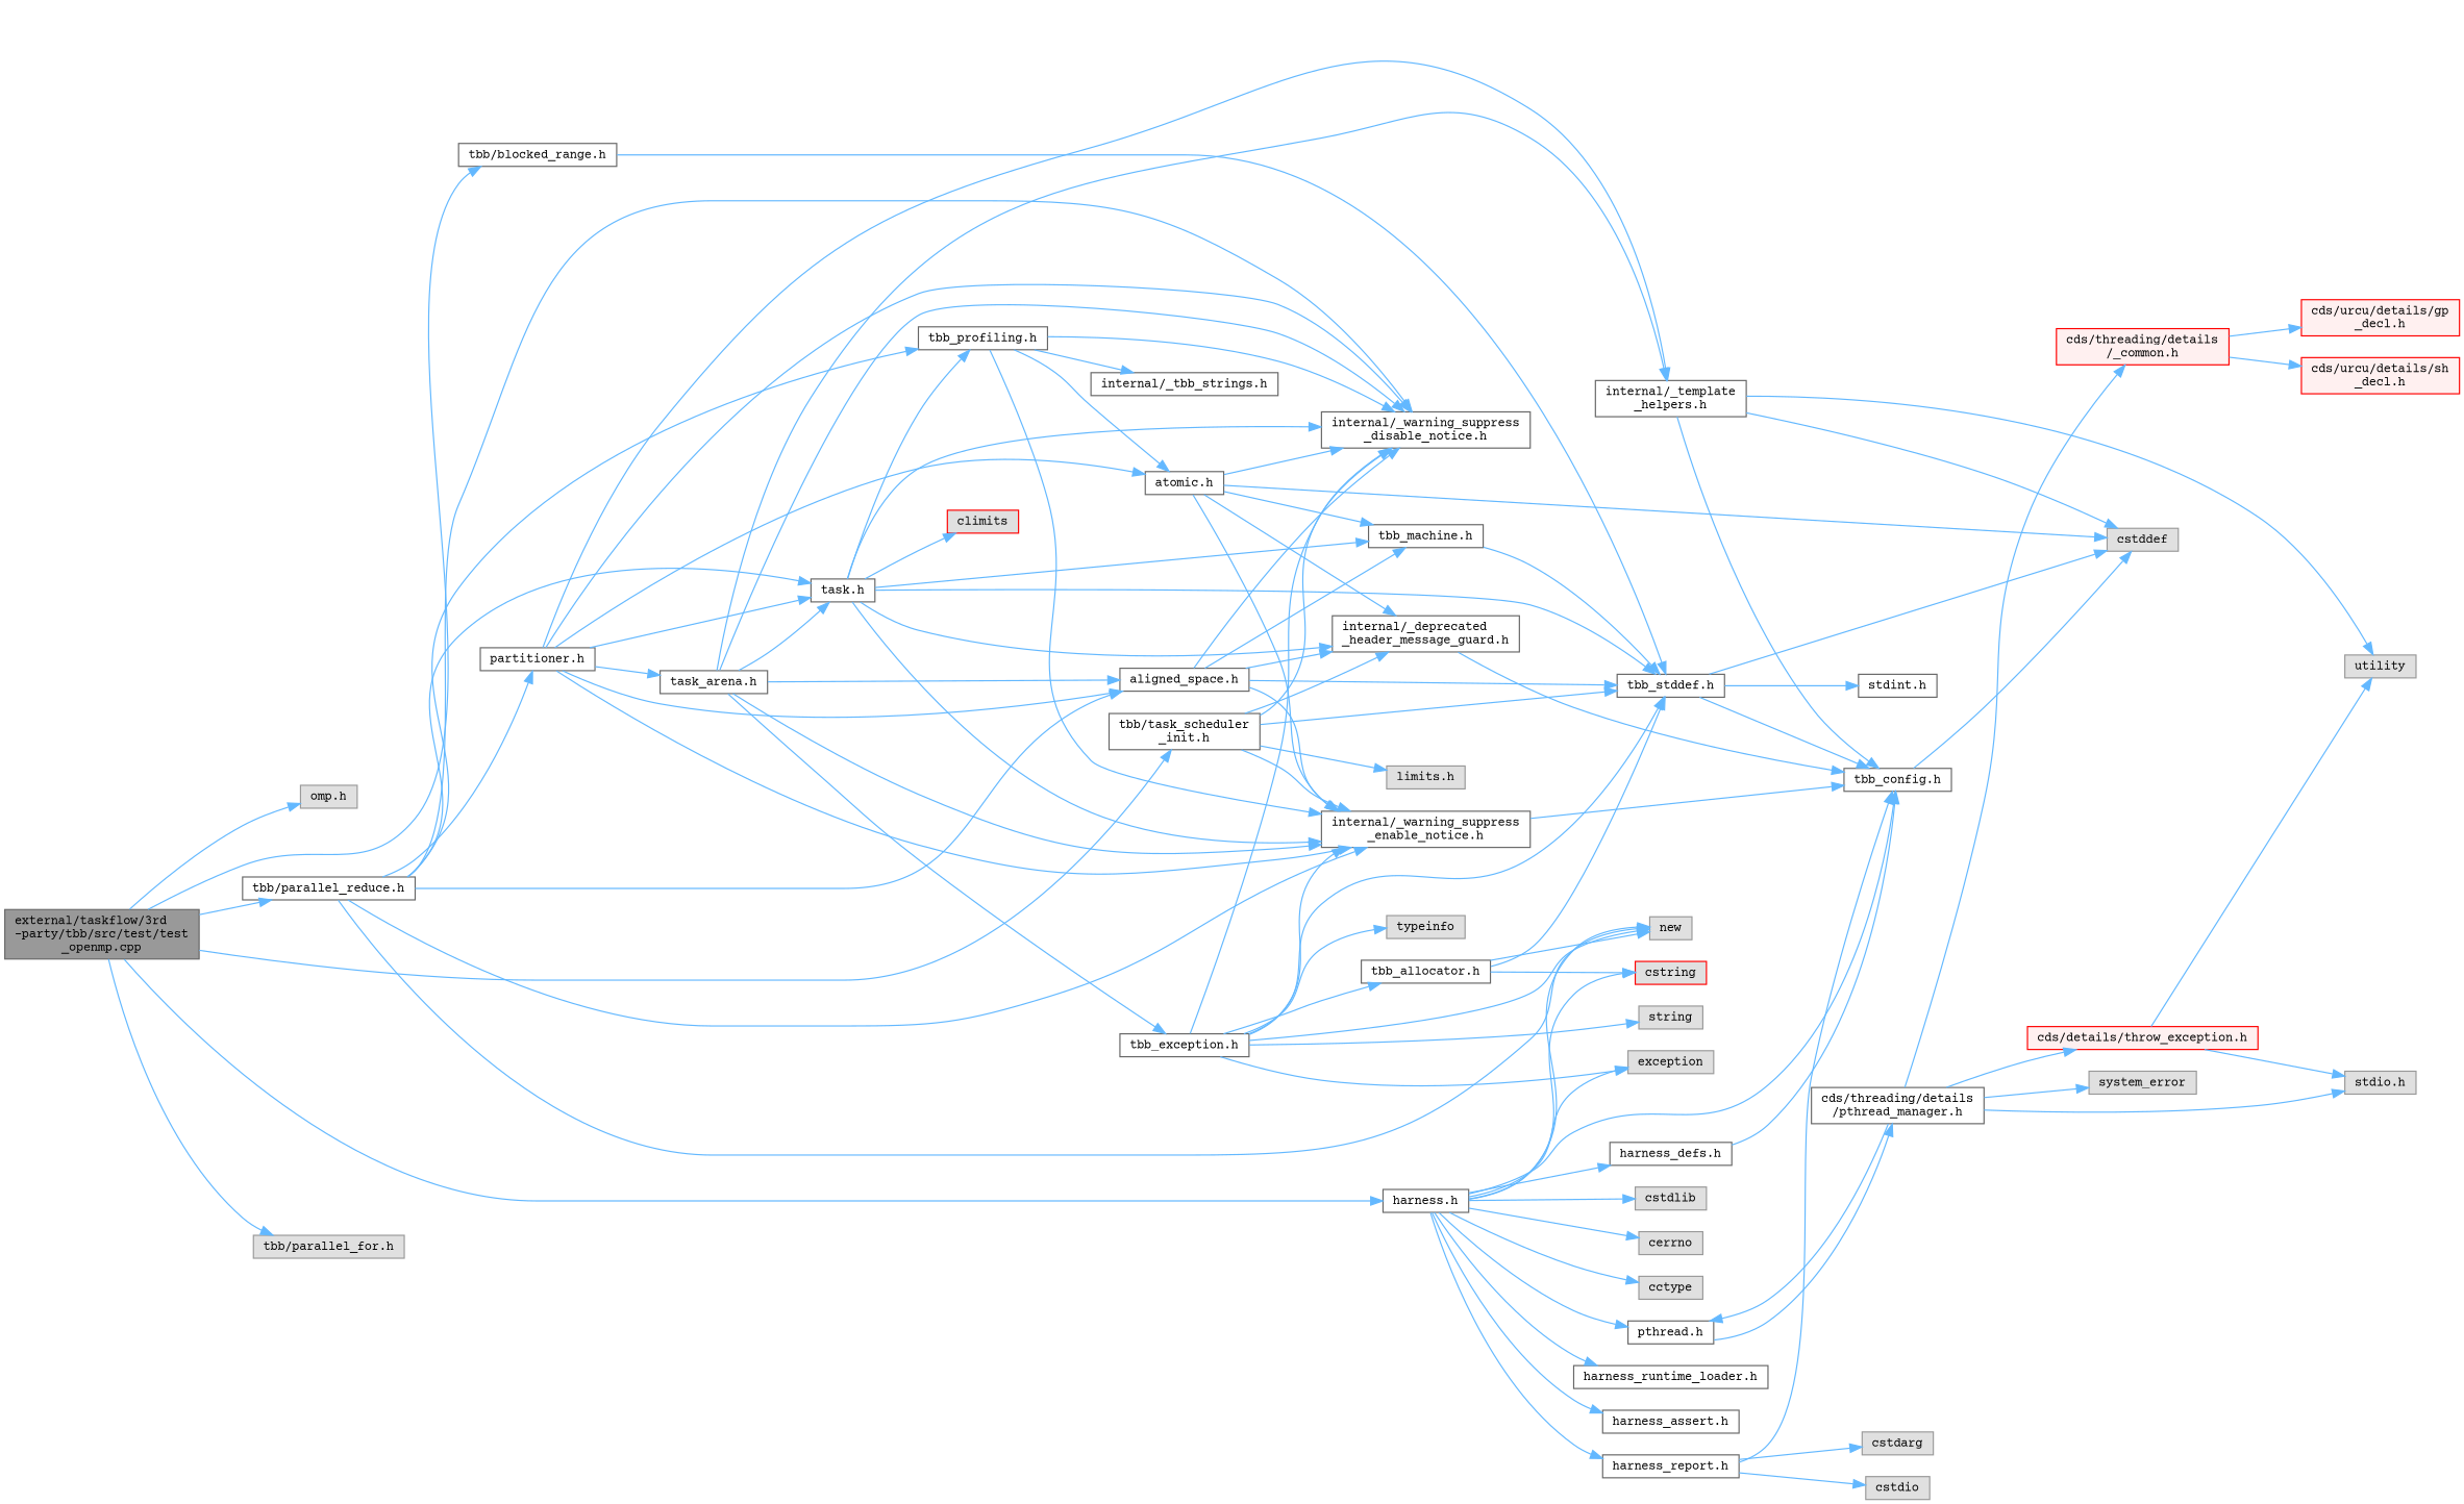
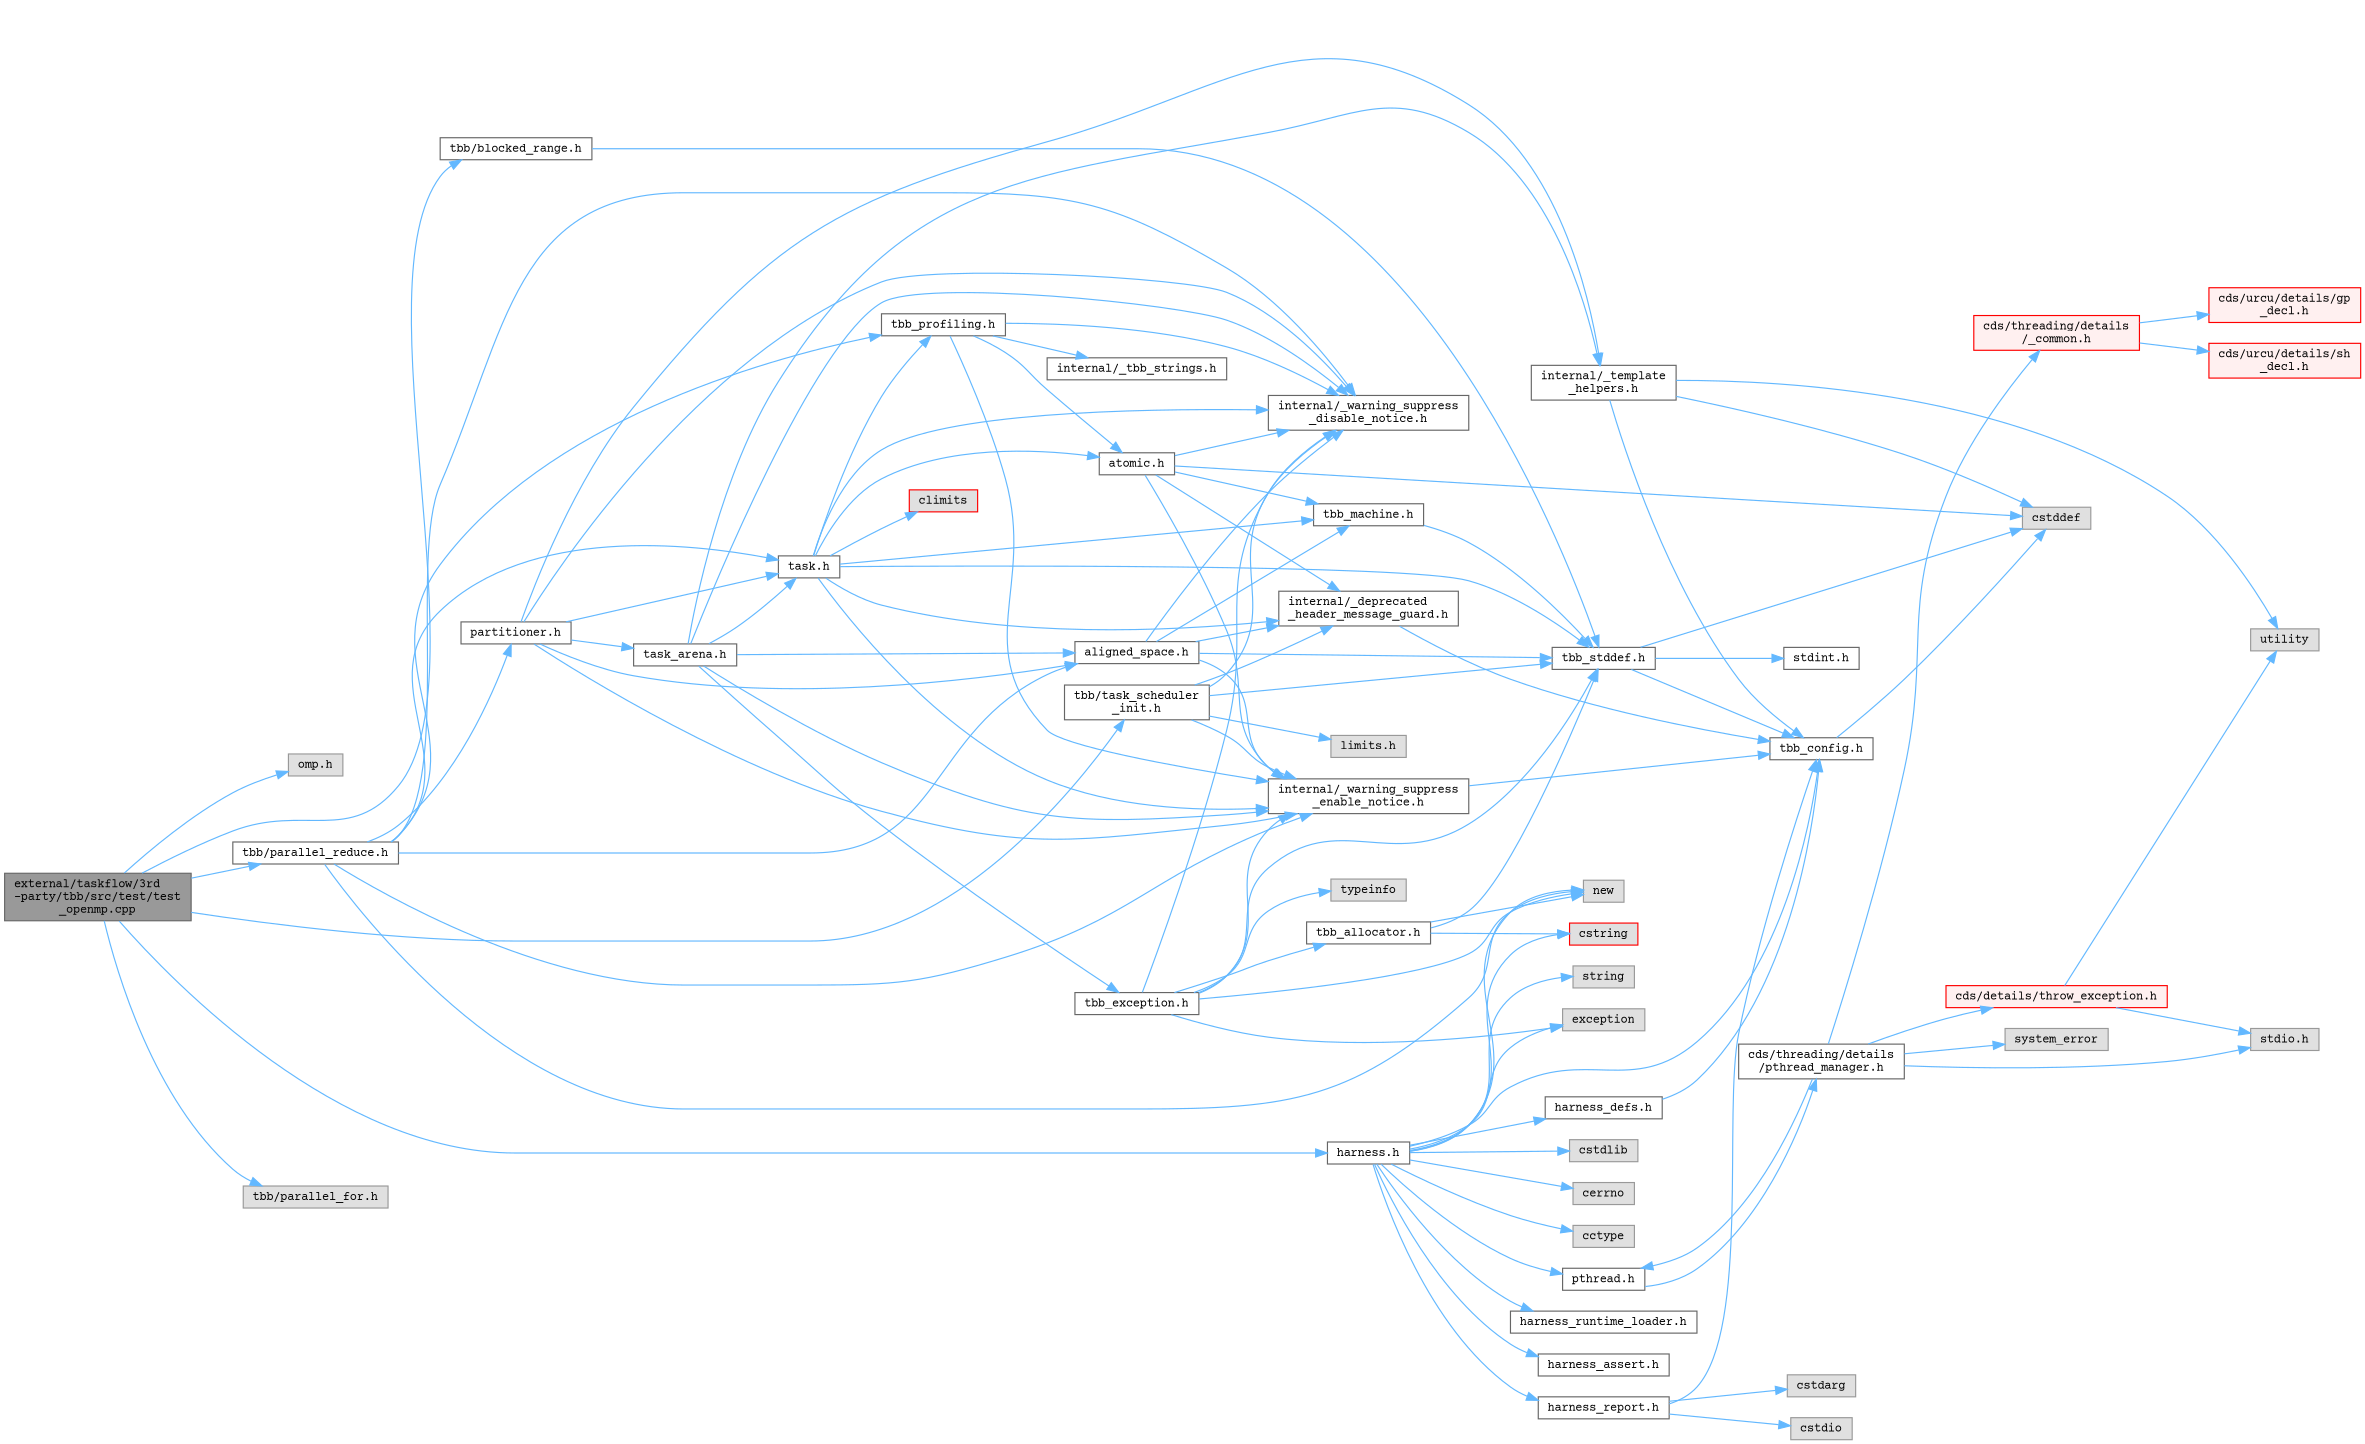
  digraph {
    fontname="Courier Prime"
    rankdir=LR
    node [color=grey40 fillcolor=white fontname="Courier Prime" fontsize=10 shape=box style=filled]
    edge [color=steelblue1 fontname="Courier Prime" fontsize=10 labelfontname=Helvetica labelfontsize=10 style=solid]
    n1 [color=gray40 fillcolor=grey60 fontcolor=black height=0.2 label="external/taskflow/3rd\l-party/tbb/src/test/test\l_openmp.cpp" width=0.4]
    n2 [color=grey60 fillcolor="#E0E0E0" height=0.2 label="omp.h" width=0.4]
    n3 [height=0.2 label="tbb/blocked_range.h" width=0.4]
    n4 [color=grey60 fillcolor="#E0E0E0" height=0.2 label="tbb/parallel_for.h" width=0.4]
    n5 [height=0.2 label="tbb/parallel_reduce.h" width=0.4]
    n6 [height=0.2 label="tbb/task_scheduler\l_init.h" width=0.4]
    n7 [height=0.2 label="harness.h" width=0.4]
    n8 [height=0.2 label="tbb_stddef.h" width=0.4]
    n9 [height=0.2 label="internal/_warning_suppress\l_enable_notice.h" width=0.4]
    n10 [color=grey60 fillcolor="#E0E0E0" height=0.2 label=new width=0.4]
    n11 [height=0.2 label="task.h" width=0.4]
    n12 [height=0.2 label="tbb_profiling.h" width=0.4]
    n13 [height=0.2 label="internal/_warning_suppress\l_disable_notice.h" width=0.4]
    n14 [height=0.2 label="aligned_space.h" width=0.4]
    n15 [height=0.2 label="partitioner.h" width=0.4]
    n16 [height=0.2 label="internal/_deprecated\l_header_message_guard.h" width=0.4]
    n17 [color=grey60 fillcolor="#E0E0E0" height=0.2 label="limits.h" width=0.4]
    n18 [height=0.2 label="tbb_config.h" width=0.4]
    n19 [color=grey60 fillcolor="#E0E0E0" height=0.2 label=exception width=0.4]
    n20 [color=red fillcolor="#E0E0E0" height=0.2 label=cstring width=0.4]
    n21 [height=0.2 label="harness_defs.h" width=0.4]
    n22 [color=grey60 fillcolor="#E0E0E0" height=0.2 label=cstdlib width=0.4]
    n23 [color=grey60 fillcolor="#E0E0E0" height=0.2 label=cerrno width=0.4]
    n24 [color=grey60 fillcolor="#E0E0E0" height=0.2 label=cctype width=0.4]
    n25 [height=0.2 label="pthread.h" width=0.4]
    n26 [height=0.2 label="harness_runtime_loader.h" width=0.4]
    n27 [height=0.2 label="harness_report.h" width=0.4]
    n28 [height=0.2 label="harness_assert.h" width=0.4]
    n29 [color=grey60 fillcolor="#E0E0E0" height=0.2 label=cstddef width=0.4]
    n30 [height=0.2 label="stdint.h" width=0.4]
    n31 [height=0.2 label="tbb_machine.h" width=0.4]
    n32 [color=red fillcolor="#E0E0E0" height=0.2 label=climits width=0.4]
    n33 [height=0.2 label="internal/_tbb_strings.h" width=0.4]
    n34 [height=0.2 label="atomic.h" width=0.4]
    n35 [height=0.2 label="task_arena.h" width=0.4]
    n36 [height=0.2 label="internal/_template\l_helpers.h" width=0.4]
    n37 [height=0.2 label="tbb_exception.h" width=0.4]
    n38 [color=grey60 fillcolor="#E0E0E0" height=0.2 label=utility width=0.4]
    n39 [color=grey60 fillcolor="#E0E0E0" height=0.2 label=string width=0.4]
    n40 [height=0.2 label="tbb_allocator.h" width=0.4]
    n41 [color=grey60 fillcolor="#E0E0E0" height=0.2 label=typeinfo width=0.4]
    n42 [height=0.2 label="cds/threading/details\l/pthread_manager.h" width=0.4]
    n43 [color=grey60 fillcolor="#E0E0E0" height=0.2 label=cstdio width=0.4]
    n44 [color=grey60 fillcolor="#E0E0E0" height=0.2 label=cstdarg width=0.4]
    n45 [color=grey60 fillcolor="#E0E0E0" height=0.2 label=system_error width=0.4]
    n46 [color=grey60 fillcolor="#E0E0E0" height=0.2 label="stdio.h" width=0.4]
    n47 [color=red fillcolor="#FFF0F0" height=0.2 label="cds/threading/details\l/_common.h" width=0.4]
    n48 [color=red fillcolor="#FFF0F0" height=0.2 label="cds/details/throw_exception.h" width=0.4]
    n49 [color=red fillcolor="#FFF0F0" height=0.2 label="cds/urcu/details/gp\l_decl.h" width=0.4]
    n50 [color=red fillcolor="#FFF0F0" height=0.2 label="cds/urcu/details/sh\l_decl.h" width=0.4]
    n1 -> n2
    n1 -> n3
    n1 -> n4
    n1 -> n5
    n1 -> n6
    n1 -> n7
    n3 -> n8
    n5 -> n9
    n5 -> n10
    n5 -> n11
    n5 -> n12
    n5 -> n13
    n5 -> n14
    n5 -> n15
    n6 -> n8
    n6 -> n9
    n6 -> n13
    n6 -> n16
    n6 -> n17
    n7 -> n10
    n7 -> n18
    n7 -> n19
    n7 -> n20
    n7 -> n21
    n7 -> n22
    n7 -> n23
    n7 -> n24
    n7 -> n25
    n7 -> n26
    n7 -> n27
    n7 -> n28
    n8 -> n18
    n8 -> n29
    n8 -> n30
    n9 -> n18
    n11 -> n8
    n11 -> n9
    n11 -> n12
    n11 -> n13
    n11 -> n16
    n11 -> n31
    n11 -> n32
    n12 -> n9
    n12 -> n13
    n12 -> n33
    n12 -> n34
    n14 -> n8
    n14 -> n9
    n14 -> n13
    n14 -> n16
    n14 -> n31
    n15 -> n9
    n15 -> n11
    n15 -> n13
    n15 -> n14
-   n15 -> n34
+   n11 -> n34
    n15 -> n35
    n15 -> n36
    n16 -> n18
    n18 -> n29
    n21 -> n18
    n25 -> n42
    n27 -> n18
    n27 -> n43
    n27 -> n44
    n31 -> n8
    n34 -> n9
    n34 -> n13
    n34 -> n16
    n34 -> n29
    n34 -> n31
    n35 -> n9
    n35 -> n11
    n35 -> n13
    n35 -> n14
    n35 -> n36
    n35 -> n37
    n36 -> n18
    n36 -> n29
    n36 -> n38
    n37 -> n8
    n37 -> n9
    n37 -> n10
    n37 -> n13
    n37 -> n19
-   n37 -> n39
+   n7 -> n39
    n37 -> n40
    n37 -> n41
    n40 -> n8
    n40 -> n10
    n40 -> n20
    n42 -> n25
    n42 -> n45
    n42 -> n46
    n42 -> n47
    n42 -> n48
    n47 -> n49
    n47 -> n50
    n48 -> n38
    n48 -> n46
  }
